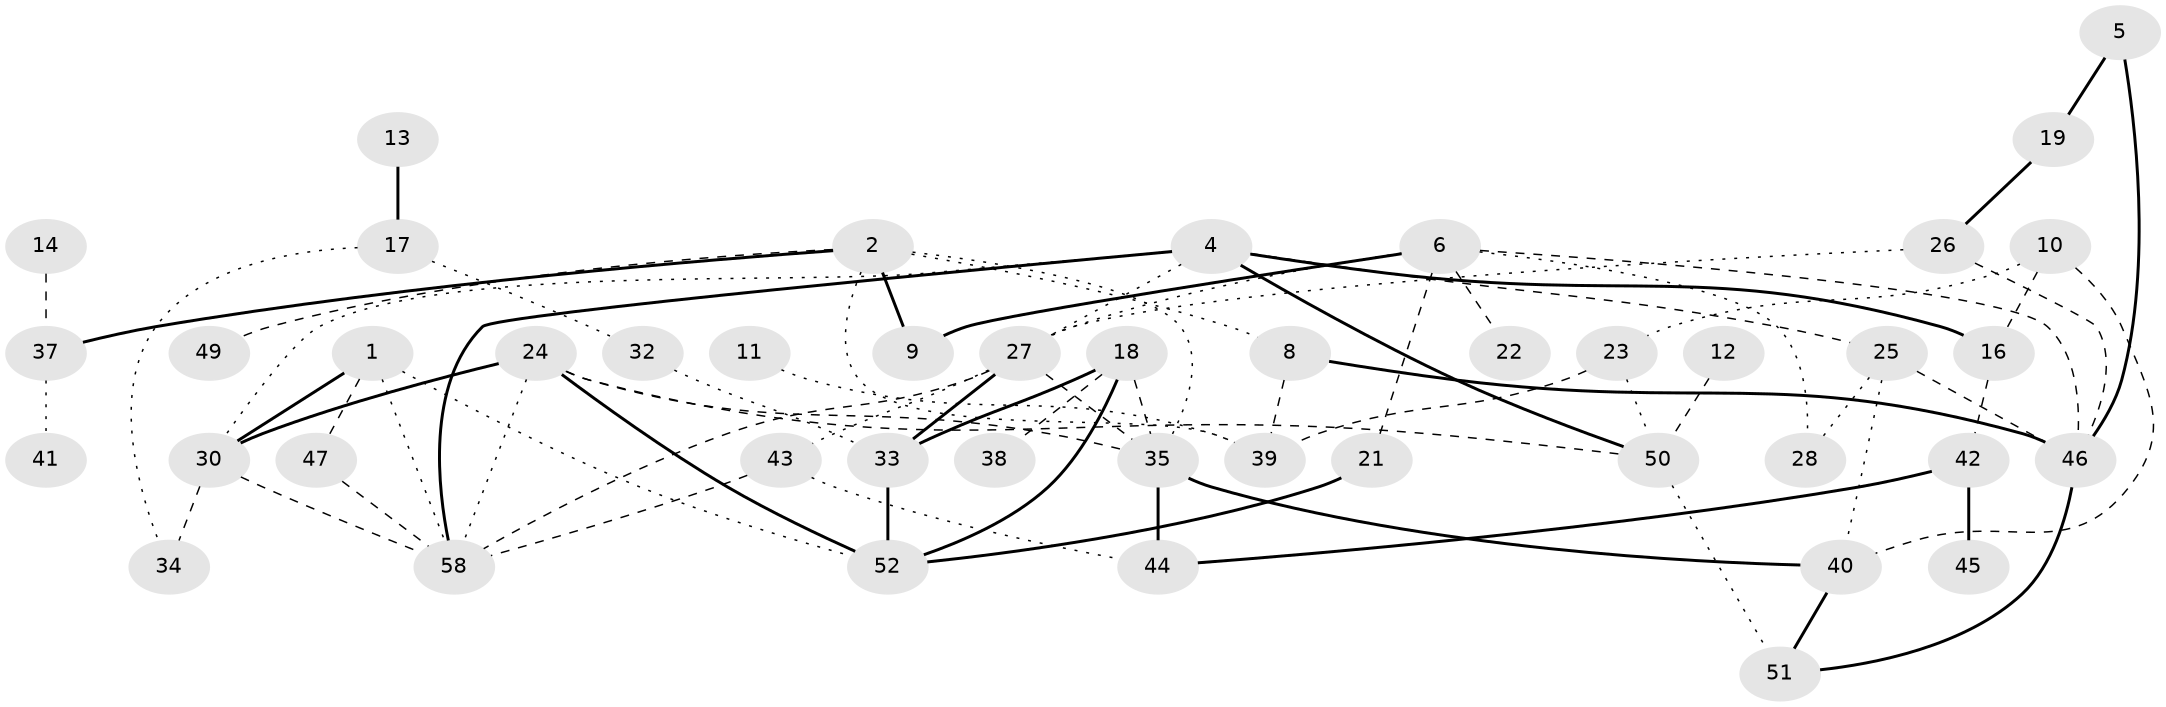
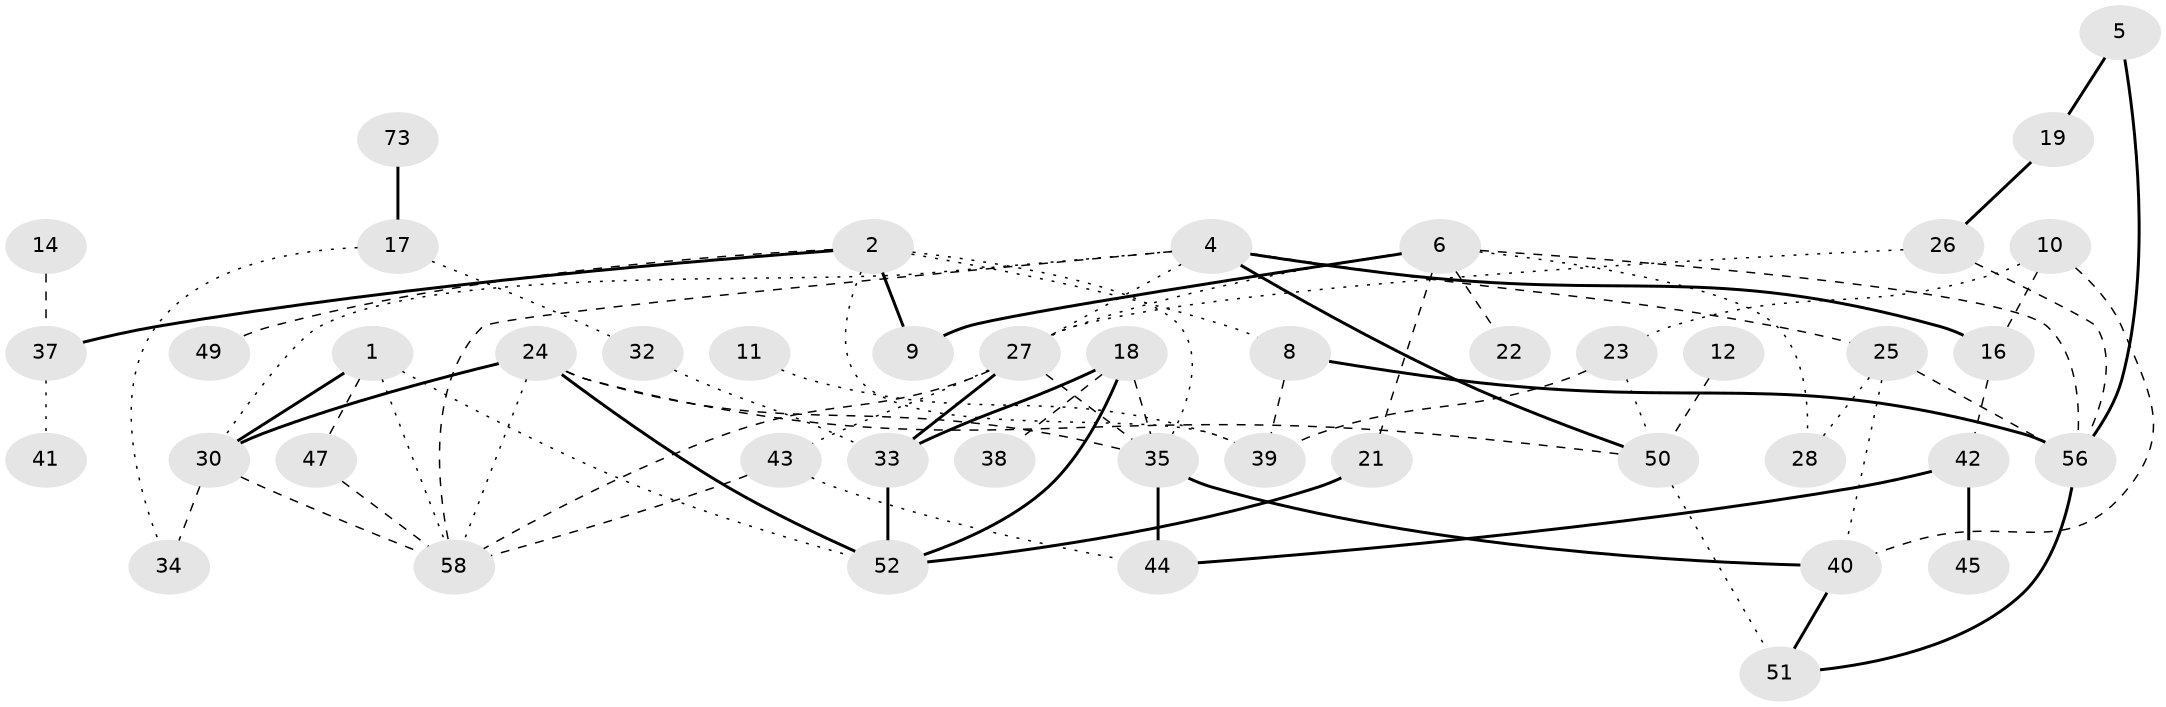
  graph {
    fontname="DejaVu Sans"
    node [color=gray90 fontname="DejaVu Sans" style=filled]
    edge [fontname="DejaVu Sans" style=dashed weight=1.0]
    1
    30
    47
    n4 [label=58]
    52
    34
    2
    8
    9
    37
    39
    49
    35
-   46
+   46 [label=56]
    24
    50
    41
    4
    25
    27
    16
    28
    40
    33
    43
    51
    5
    19
    26
    6
    21
    22
    10
    23
    42
    11
    12
-   13
+   13 [label=73]
    17
    32
    14
    44
    45
    18
    38
    1 -- 30 [style=bold]
    1 -- 47
    1 -- n4 [style=dotted]
    1 -- 52 [style=dotted]
    30 -- n4
    30 -- 34
    47 -- n4
    2 -- 8 [style=dotted]
    2 -- 9 [style=bold]
    2 -- 37 [style=bold]
    2 -- 39 [style=dotted]
    2 -- 49
    2 -- 35 [style=dotted]
    8 -- 39
    8 -- 46 [style=bold]
    37 -- 41 [style=dotted]
    35 -- 40 [style=bold]
    35 -- 44 [style=bold]
    46 -- 51 [style=bold]
    24 -- 30 [style=bold]
    24 -- n4 [style=dotted]
    24 -- 52 [style=bold]
    24 -- 35
    24 -- 50
    50 -- 51 [style=dotted weight=2.0]
    4 -- 30 [style=dotted]
-   4 -- n4 [style=bold]
+   4 -- n4
    4 -- 50 [style=bold]
    4 -- 25
    4 -- 27 [style=dotted]
    4 -- 16 [style=bold]
    25 -- 46
    25 -- 28 [style=dotted]
    25 -- 40 [style=dotted]
    27 -- n4
    27 -- 35
    27 -- 33 [style=bold]
    27 -- 43 [style=dotted]
    16 -- 42
    40 -- 51 [style=bold]
    33 -- 52 [style=bold]
    43 -- n4
    43 -- 44 [style=dotted]
    5 -- 46 [style=bold]
    5 -- 19 [style=bold]
    19 -- 26 [style=bold]
    26 -- 46
    26 -- 27 [style=dotted]
    6 -- 9 [style=bold]
    6 -- 46
    6 -- 27 [style=dotted]
    6 -- 28 [style=dotted]
    6 -- 21
    6 -- 22
    21 -- 52 [style=bold]
    10 -- 16
    10 -- 40
    10 -- 23 [style=dotted]
    23 -- 39
    23 -- 50 [style=dotted]
    42 -- 44 [style=bold]
    42 -- 45 [style=bold]
    11 -- 39 [style=dotted]
    12 -- 50
    13 -- 17 [style=bold]
    17 -- 34 [style=dotted]
    17 -- 32 [style=dotted]
    32 -- 33 [style=dotted]
    14 -- 37
    18 -- 52 [style=bold]
    18 -- 35 [weight=2.0]
    18 -- 33 [style=bold]
    18 -- 38
  }
